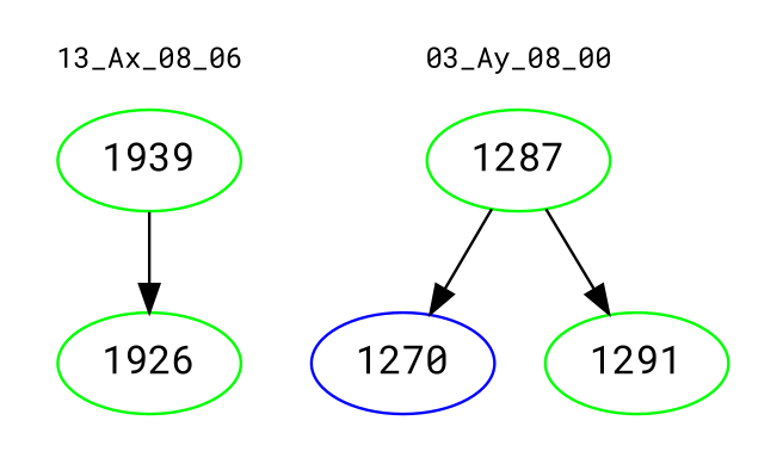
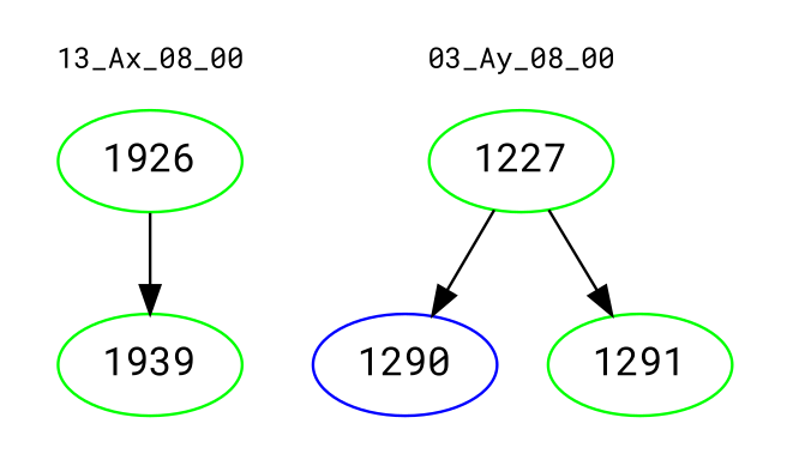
  digraph {
    fontname="Roboto Mono"
    node [color=green fontname="Roboto Mono"]
    edge [color=black fontname="Roboto Mono"]
    n1 [label=1926]
    n2 [label=1939]
-   n3 [label=1287]
-   n4 [color=blue label=1270]
+   n3 [label=1227]
+   n4 [color=blue label=1290]
    n5 [label=1291]
    subgraph cluster_1 {
      color=white
      fontsize=10
-     label="13_Ax_08_06"
+     label="13_Ax_08_00"
      n1
      n2
    }
    subgraph cluster_2 {
      color=white
      fontsize=10
      label="03_Ay_08_00"
      n3
      n4
      n5
    }
-   n2 -> n1
+   n1 -> n2
    n3 -> n4
    n3 -> n5
  }
